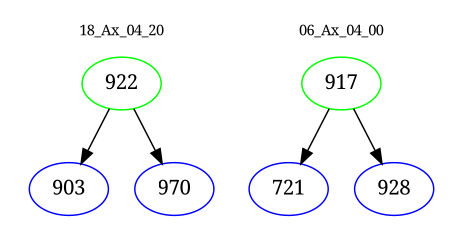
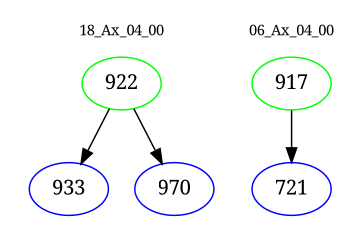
  digraph {
    fontname="Noto Serif"
    node [color=blue fontname="Noto Serif"]
    edge [color=black fontname="Noto Serif"]
    n1 [color=green label=922]
-   n2 [label=903]
+   n2 [label=933]
    n3 [label=970]
    n4 [color=green label=917]
    n5 [label=721]
-   n6 [label=928]
    subgraph cluster_1 {
      color=white
      fontsize=10
-     label="18_Ax_04_20"
+     label="18_Ax_04_00"
      n1
      n2
      n3
    }
    subgraph cluster_2 {
      color=white
      fontsize=10
      label="06_Ax_04_00"
      n4
      n5
-     n6
    }
    n1 -> n2
    n1 -> n3
    n4 -> n5
-   n4 -> n6
  }
